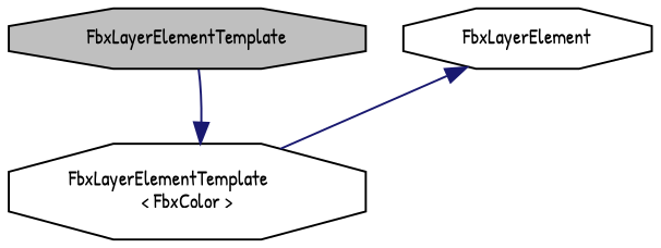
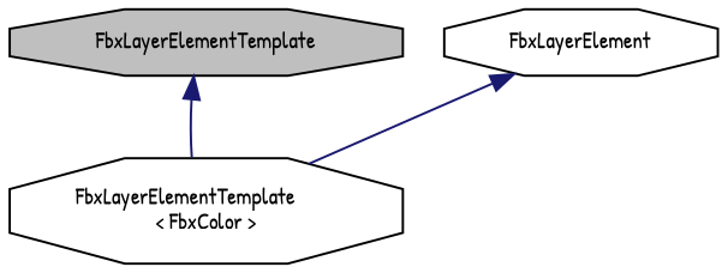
  digraph {
    fontname="Patrick Hand"
    node [color=black fillcolor=white fontname="Patrick Hand" fontsize=10 shape=octagon style=filled]
    edge [color=midnightblue dir=back fontname="Patrick Hand" fontsize=10 labelfontname=Helvetica labelfontsize=10 style=solid]
    n1 [fillcolor=grey75 fontcolor=black height=0.2 label=FbxLayerElementTemplate width=0.4]
    n2 [height=0.2 label="FbxLayerElementTemplate\l\< FbxColor \>" width=0.4]
    n3 [height=0.2 label=FbxLayerElement width=0.4]
-   n2 -> n1
+   n1 -> n2
    n3 -> n2
  }
